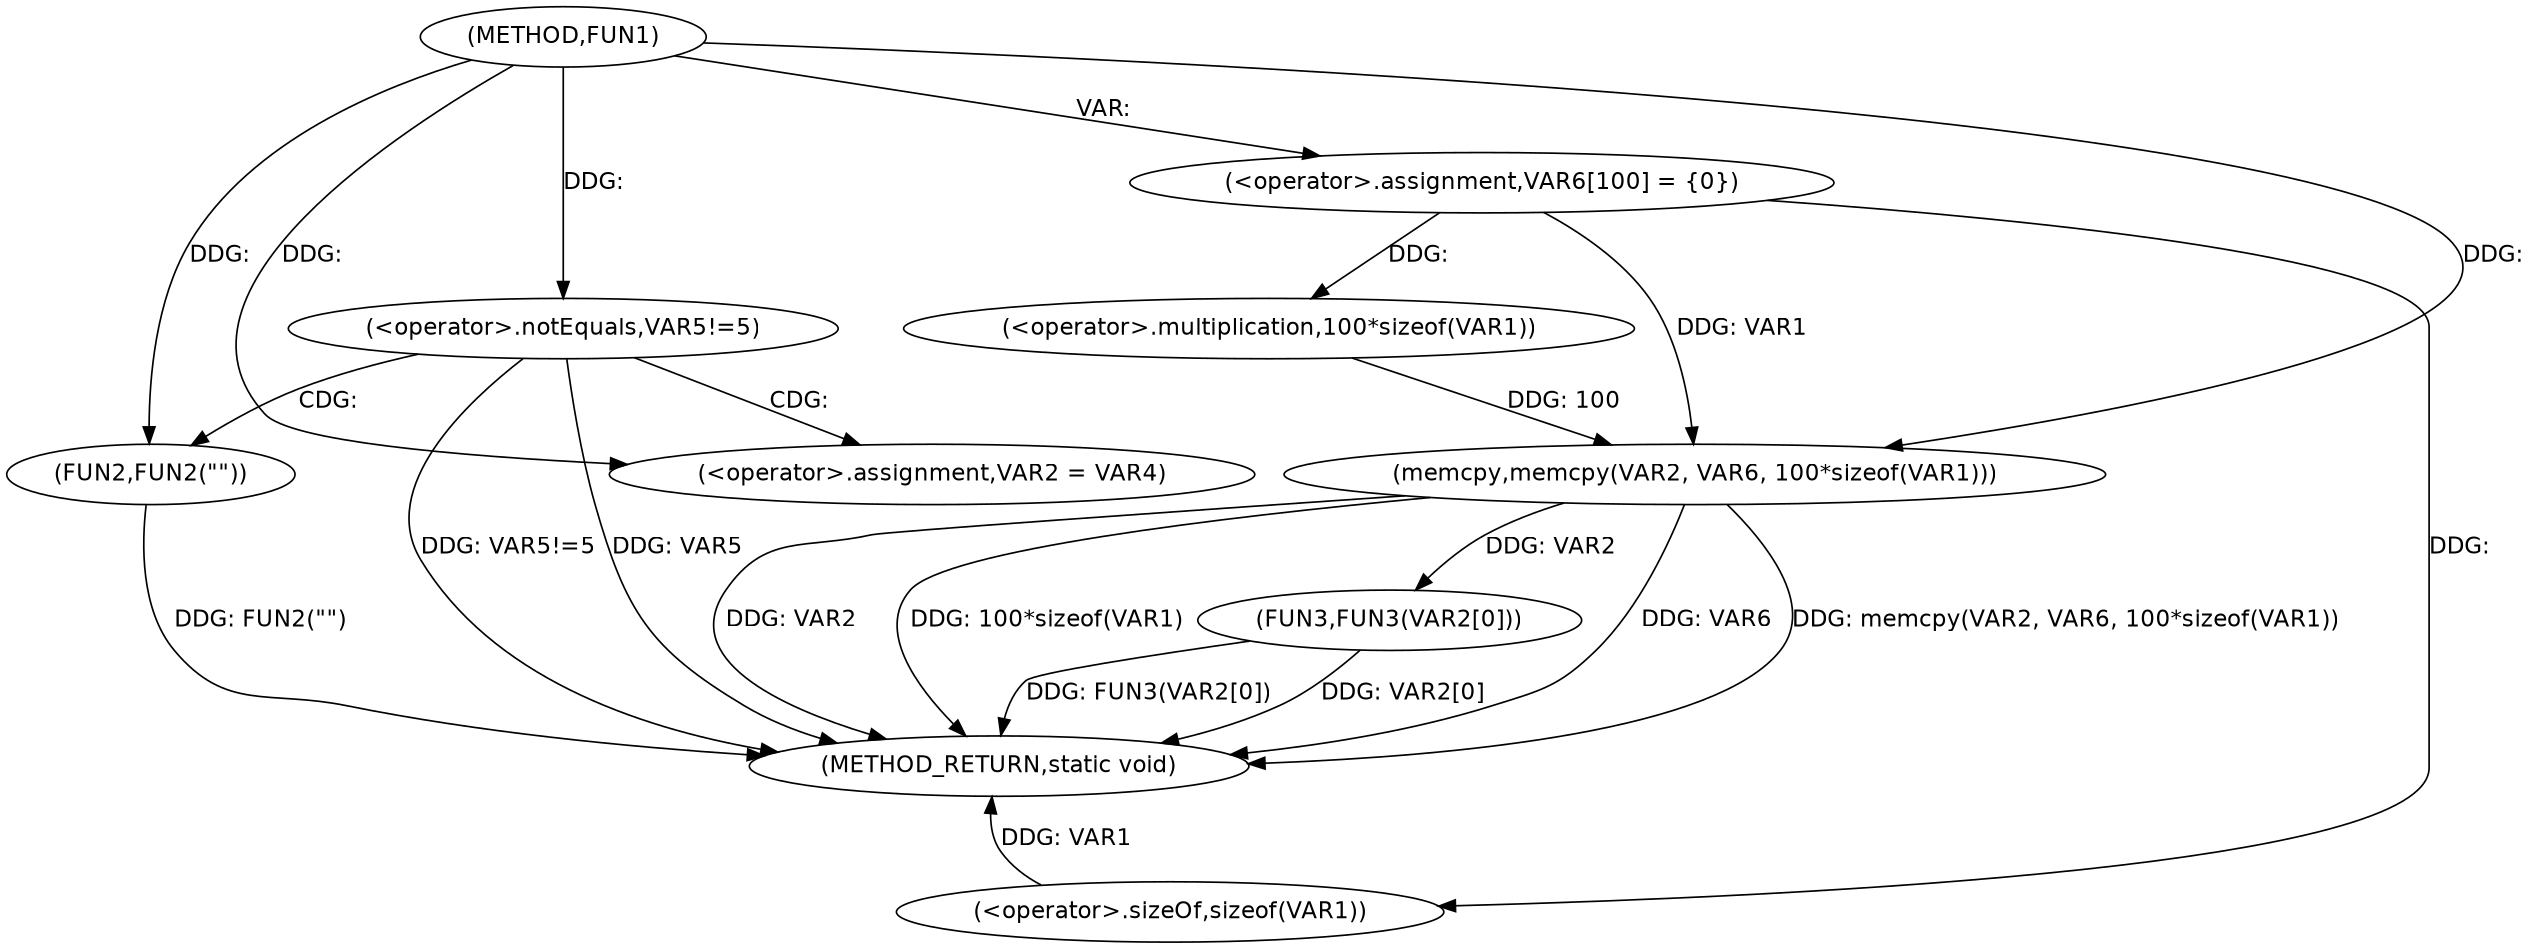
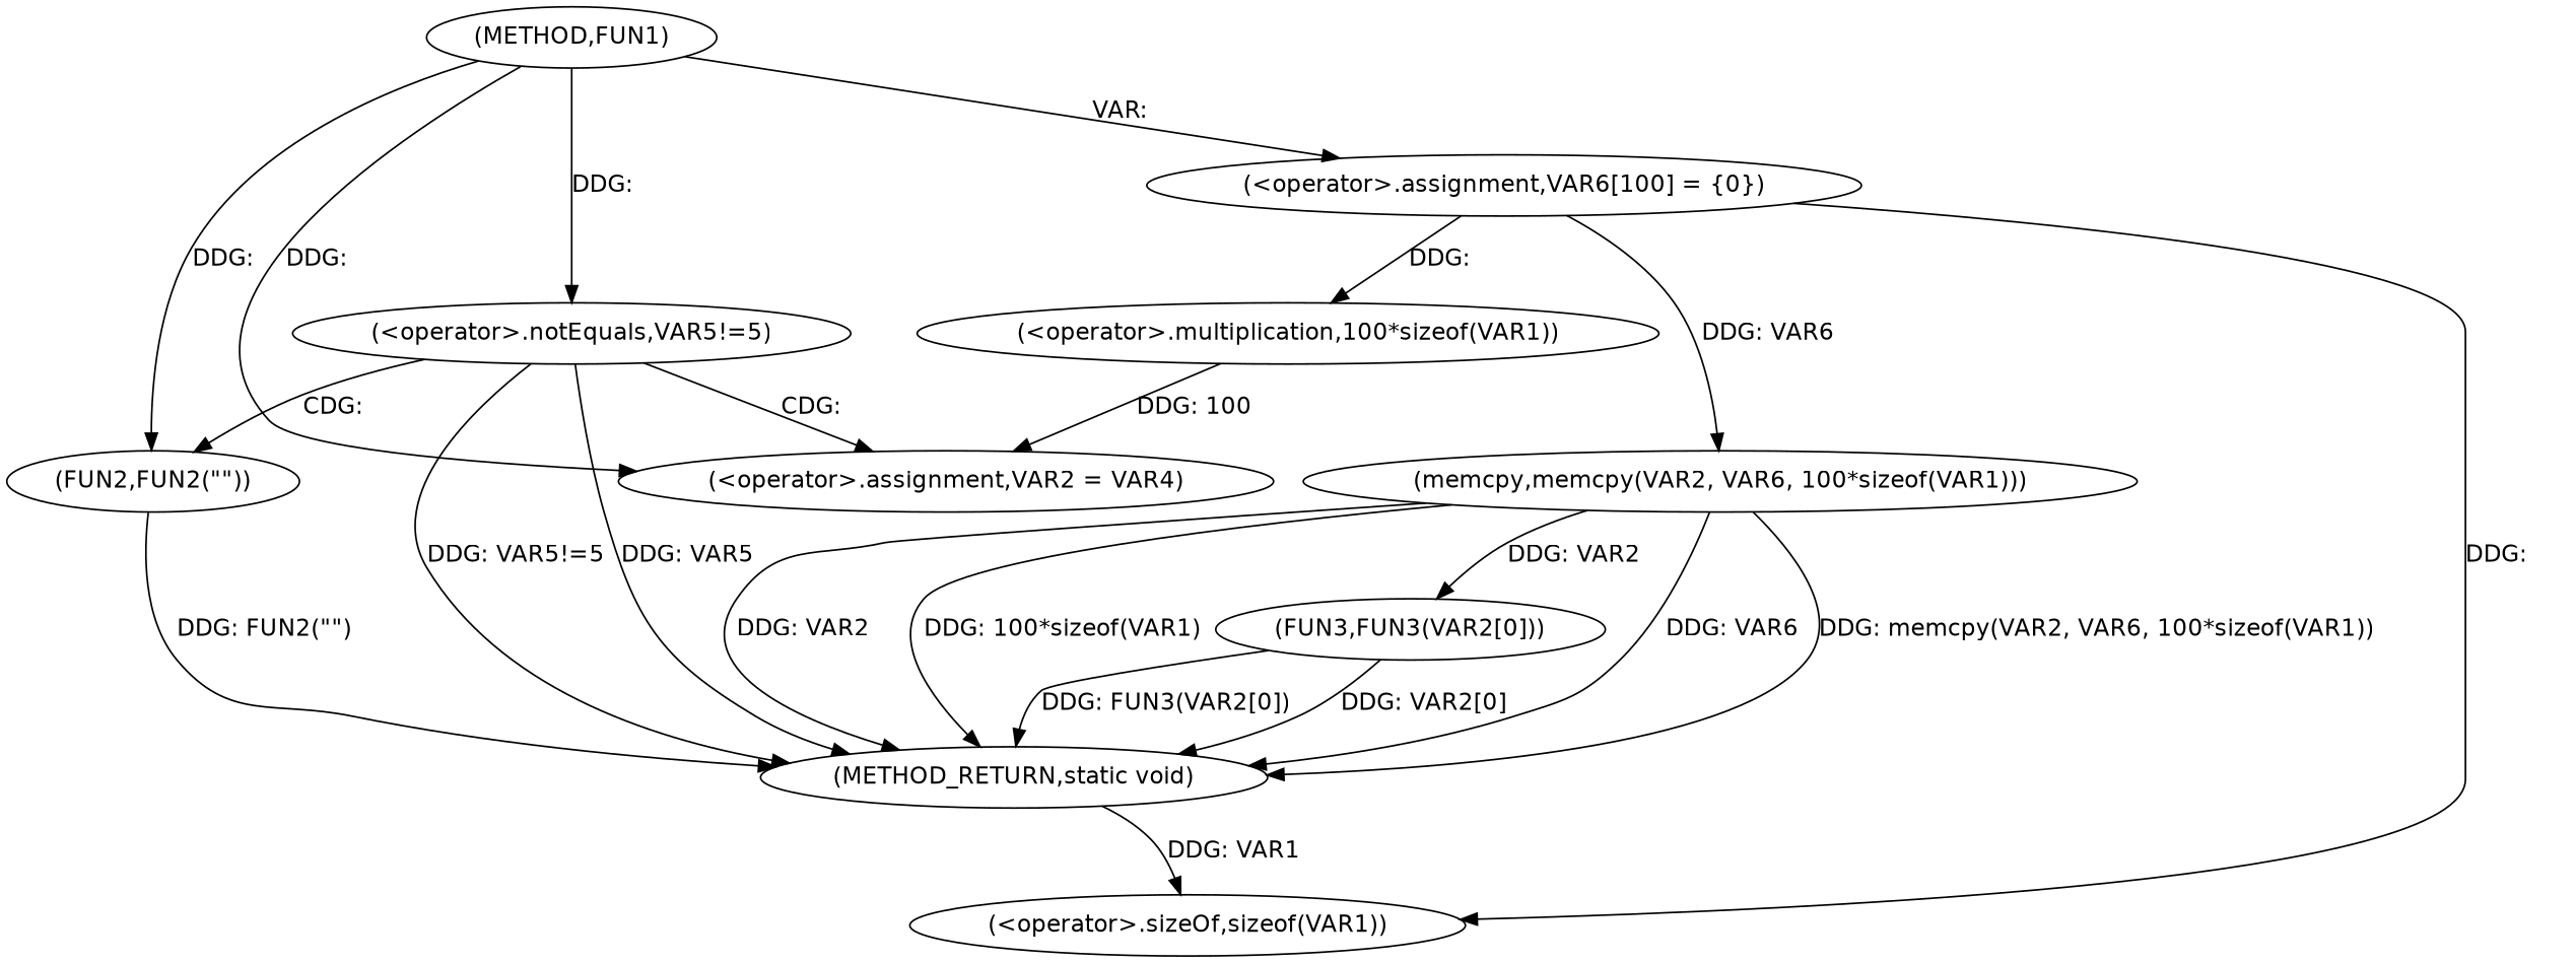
  digraph {
    fontname="DejaVu Sans"
    node [fontname="DejaVu Sans"]
    edge [fontname="DejaVu Sans"]
    n1 [label="(METHOD,FUN1)"]
    n2 [label="(<operator>.notEquals,VAR5!=5)"]
    n3 [label="(FUN2,FUN2(\"\"))"]
    n4 [label="(<operator>.assignment,VAR2 = VAR4)"]
    n5 [label="(<operator>.assignment,VAR6[100] = {0})"]
    n6 [label="(memcpy,memcpy(VAR2, VAR6, 100*sizeof(VAR1)))"]
    n7 [label="(METHOD_RETURN,static void)"]
    n8 [label="(<operator>.multiplication,100*sizeof(VAR1))"]
    n9 [label="(<operator>.sizeOf,sizeof(VAR1))"]
    n10 [label="(FUN3,FUN3(VAR2[0]))"]
    n1 -> n2 [label="DDG: "]
    n1 -> n3 [label="DDG: "]
    n1 -> n4 [label="DDG: "]
    n1 -> n5 [label="VAR: "]
-   n1 -> n6 [label="DDG: "]
    n2 -> n3 [label="CDG: "]
    n2 -> n4 [label="CDG: "]
    n2 -> n7 [label="DDG: VAR5"]
    n2 -> n7 [label="DDG: VAR5!=5"]
    n3 -> n7 [label="DDG: FUN2(\"\")"]
-   n5 -> n6 [label="DDG: VAR1"]
+   n5 -> n6 [label="DDG: VAR6"]
    n5 -> n8 [label="DDG: "]
    n5 -> n9 [label="DDG: "]
    n6 -> n7 [label="DDG: VAR6"]
    n6 -> n7 [label="DDG: memcpy(VAR2, VAR6, 100*sizeof(VAR1))"]
    n6 -> n7 [label="DDG: VAR2"]
    n6 -> n7 [label="DDG: 100*sizeof(VAR1)"]
    n6 -> n10 [label="DDG: VAR2"]
-   n8 -> n6 [label="DDG: 100"]
-   n9 -> n7 [label="DDG: VAR1"]
+   n8 -> n4 [label="DDG: 100"]
+   n7 -> n9 [label="DDG: VAR1"]
    n10 -> n7 [label="DDG: VAR2[0]"]
    n10 -> n7 [label="DDG: FUN3(VAR2[0])"]
  }
